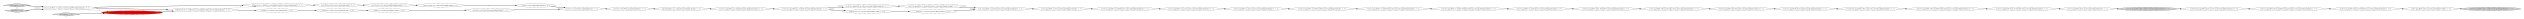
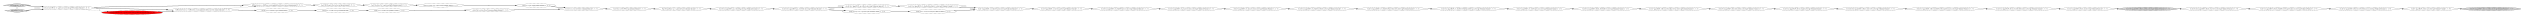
  digraph {
    rankdir=LR
    fontname="EB Garamond"
    node [fillcolor=white shape=ellipse style=filled fontname="EB Garamond"]
    edge [style=bold fontname="EB Garamond"]
    n1 [label="check(\"1\",jp.get(RDF_rdfxml_tab.substring(15)))@@@37@@@['1', '1', '0']"]
    n2 [fillcolor=lightgray label="check(\"foo\",jp.get(RDF_rdfxml_xmlBase.substring(15)))@@@38@@@['1', '1', '0']"]
    n3 [label="check(\"1\",jp.get(RDF_n3_propertyColumn.substring(15)))@@@19@@@['1', '1', '1']"]
    n4 [label="check(\"1\",jp.get(RDF_n3_subjectColumn.substring(15)))@@@20@@@['1', '1', '1']"]
    n5 [label="check(\"1\",jp.get(RDF_n3_minGap.substring(15)))@@@17@@@['1', '1', '1']"]
    n6 [label="check(\"true\",jp.get(RDF_n3_disableObjectLists.substring(15)))@@@18@@@['1', '1', '1']"]
    n7 [label="check(\"true\",x.isAddLiteralTypes())@@@6@@@['1', '1', '0']"]
    n8 [label="check(\"true\",x.isAddRootProp())@@@7@@@['1', '1', '0']"]
    n9 [label="check(\"1\",jp.get(RDF_n3_indentProperty.substring(15)))@@@16@@@['1', '1', '1']"]
    n10 [label="check(\"1\",jp.get(RDF_n3_widePropertyLen.substring(15)))@@@24@@@['1', '1', '1']"]
    n11 [label="check(\"true\",jp.get(RDF_rdfxml_allowBadUris.substring(15)))@@@25@@@['1', '1', '1']"]
    n12 [label="RdfSerializerSession x = RdfSerializer.create().apply(al).build().createSession()@@@4@@@['1', '1', '0']"]
    n13 [label="RdfParserSession x = RdfParser.create().apply(al).build().createSession()@@@4@@@['0', '0', '1']"]
    n14 [label="check(\"true\",x.isAddBeanTypes())@@@5@@@['1', '1', '0']"]
    n15 [label="check(\"false\",x.isUseXmlNamespaces())@@@15@@@['1', '1', '0']"]
    n16 [label="check(\"absolute\",jp.get(RDF_rdfxml_relativeUris.substring(15)))@@@34@@@['1', '1', '0']"]
    n17 [label="check(\"true\",jp.get(RDF_rdfxml_disableShowDoctypeDeclaration.substring(15)))@@@35@@@['1', '1', '0']"]
    n18 [label="Map<String,Object> jp = x.getJenaProperties()@@@11@@@['1', '1', '1']"]
    n19 [label="check(\"true\",jp.get(RDF_arp_embedding.substring(15)))@@@12@@@['1', '1', '1']"]
    n20 [label="check(\"N3\",x.getLanguage())@@@8@@@['0', '0', '1']"]
    n21 [label="check(\"true\",x.isLooseCollections())@@@9@@@['1', '1', '1']"]
    n22 [label="check(\"strict\",jp.get(RDF_arp_iriRules.substring(15)))@@@14@@@['0', '0', '1']"]
    n23 [label="check(\"true\",jp.get(RDF_n3_disableAbbrevBaseUri.substring(15)))@@@15@@@['0', '0', '1']"]
    n24 [label="check(\"true\",jp.get(RDF_n3_disableUseDoubles.substring(15)))@@@21@@@['1', '1', '1']"]
    n25 [fillcolor=lightgray label="basicSerializer['1', '0', '0']" shape=diamond]
    n26 [label="List<AnnotationWork> al = a.getAnnotationList().getWork(sr)@@@3@@@['1', '0', '1']"]
    n27 [label="check(\"strict\",jp.get(RDF_arp_errorMode.substring(15)))@@@13@@@['1', '1', '1']"]
    n28 [fillcolor=lightgray label="check(\"foo\",jp.get(RDF_rdfxml_xmlBase.substring(15)))@@@33@@@['1', '1', '1']"]
    n29 [label="check(\"1\",jp.get(RDF_rdfxml_tab.substring(15)))@@@32@@@['1', '1', '1']"]
    n30 [label="check(\"true\",x.isTrimWhitespace())@@@10@@@['1', '1', '1']"]
    n31 [fillcolor=red label="AnnotationWorkList al = a.getAnnotationList().getWork(sr)@@@3@@@['0', '1', '0']"]
    n32 [label="check(\"foo:http://foo\",x.getNamespaces())@@@14@@@['1', '1', '0']"]
    n33 [label="check(\"true\",jp.get(RDF_n3_disableUseTripleQuotedStrings.substring(15)))@@@23@@@['1', '1', '1']"]
    n34 [label="check(\"SEQ\",x.getCollectionFormat())@@@5@@@['0', '0', '1']"]
    n35 [label="check(\"foo:http://foo\",x.getJuneauBpNs())@@@6@@@['0', '0', '1']"]
    n36 [label="check(\"'\",jp.get(RDF_rdfxml_attributeQuoteChar.substring(15)))@@@26@@@['1', '1', '1']"]
    n37 [label="check(\"foo\",jp.get(RDF_rdfxml_blockRules.substring(15)))@@@27@@@['1', '1', '1']"]
    n38 [label="check(\"true\",jp.get(RDF_n3_disableUsePropertySymbols.substring(15)))@@@22@@@['1', '1', '1']"]
    n39 [label="check(\"true\",jp.get(RDF_rdfxml_longId.substring(15)))@@@28@@@['1', '1', '1']"]
    n40 [label="check(\"absolute\",jp.get(RDF_rdfxml_relativeUris.substring(15)))@@@29@@@['1', '1', '1']"]
    n41 [fillcolor=lightgray label="basicParser['0', '0', '1']" shape=diamond]
    n42 [label="check(\"true\",jp.get(RDF_rdfxml_showXmlDeclaration.substring(15)))@@@36@@@['1', '1', '0']"]
    n43 [label="check(\"foo:http://foo\",x.getJuneauNs())@@@7@@@['0', '0', '1']"]
    n44 [label="check(\"true\",jp.get(RDF_rdfxml_disableShowDoctypeDeclaration.substring(15)))@@@30@@@['1', '1', '1']"]
    n45 [label="check(\"false\",x.isAutoDetectNamespaces())@@@8@@@['1', '1', '0']"]
    n46 [label="check(\"true\",jp.get(RDF_rdfxml_showXmlDeclaration.substring(15)))@@@31@@@['1', '1', '1']"]
-   n47 [fillcolor=lightgray label="basicSerializer['0', '1', '0']" shape=diamond]
    n1 -> n2
    n3 -> n4
    n4 -> n24
    n5 -> n6
    n6 -> n3
    n7 -> n8
    n8 -> n45
    n9 -> n5
    n10 -> n11
    n11 -> n36
    n12 -> n13 [label=0 style=dashed]
    n12 -> n14
    n13 -> n34
    n14 -> n7
    n15 -> n9
    n16 -> n17
    n17 -> n42
    n18 -> n19
    n19 -> n27
    n20 -> n21
    n21 -> n30
    n22 -> n23
    n23 -> n9
    n24 -> n38
    n25 -> n26
    n26 -> n12
    n26 -> n13
    n26 -> n31 [label=0 style=dashed]
    n27 -> n22
    n27 -> n32
    n28 -> n16
    n29 -> n28
    n30 -> n18
    n31 -> n12
    n32 -> n15
    n33 -> n10
    n34 -> n35
    n35 -> n43
    n36 -> n37
    n37 -> n39
    n38 -> n33
    n39 -> n40
    n40 -> n44
    n41 -> n26
    n42 -> n1
    n43 -> n20
    n44 -> n46
    n45 -> n21
    n46 -> n29
-   n47 -> n31
  }
